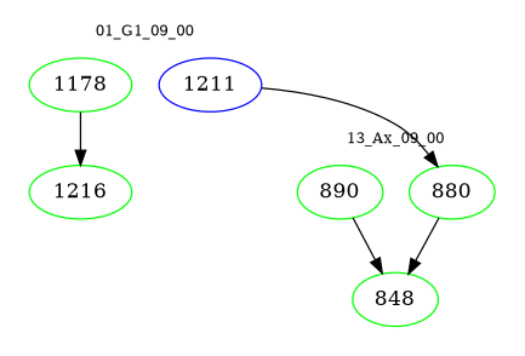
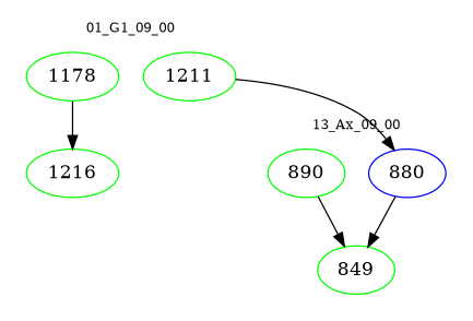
  digraph {
    node [color=green]
    edge [color=black]
-   n1 [label=880]
-   n2 [label=848]
+   n1 [color=blue label=880]
+   n2 [label=849]
    n3 [label=890]
-   n4 [color=blue label=1211]
+   n4 [label=1211]
    n5 [label=1178]
    n6 [label=1216]
    subgraph cluster_1 {
      color=white
      fontsize=10
      label="13_Ax_09_00"
      n1
      n2
      n3
    }
    subgraph cluster_2 {
      color=white
      fontsize=10
      label="01_G1_09_00"
      n4
      n5
      n6
    }
    n1 -> n2
    n3 -> n2
    n4 -> n1
    n5 -> n6
  }
